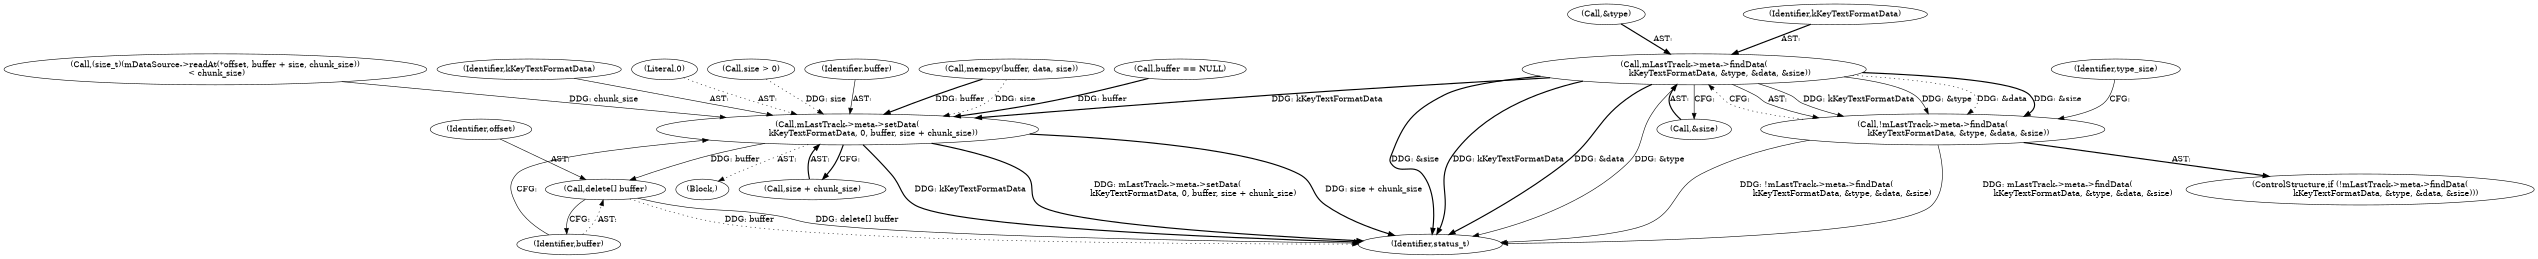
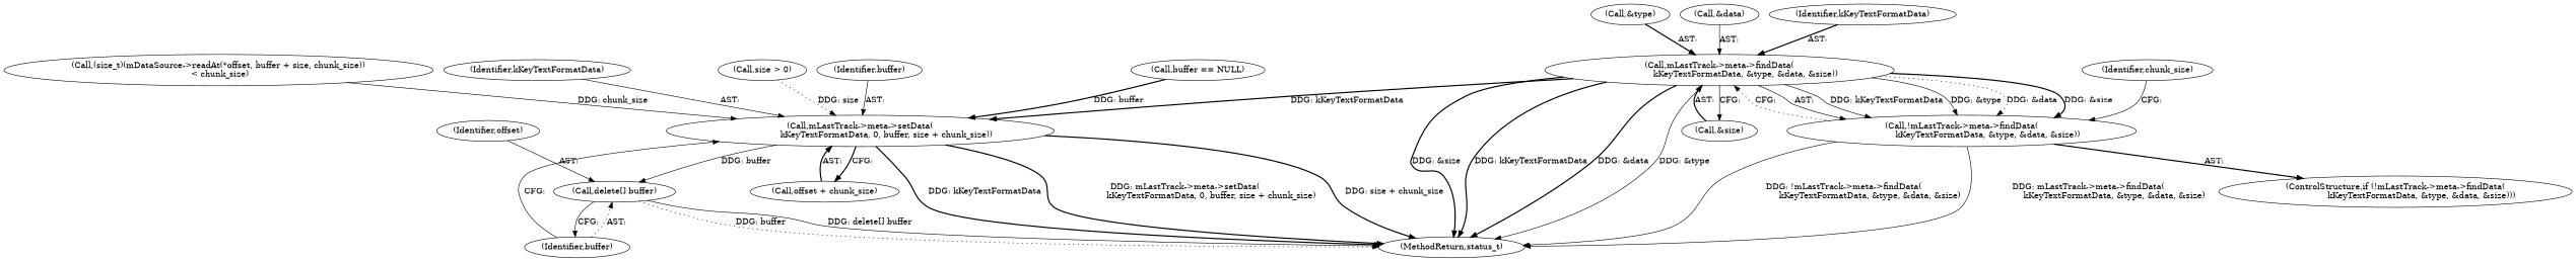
  digraph {
    edge [style=solid]
    n1 [label="(Call,mLastTrack->meta->findData(\n                    kKeyTextFormatData, &type, &data, &size))"]
    n2 [label="(Call,!mLastTrack->meta->findData(\n                    kKeyTextFormatData, &type, &data, &size))"]
    n3 [label="(Call,mLastTrack->meta->setData(\n                    kKeyTextFormatData, 0, buffer, size + chunk_size))"]
-   n4 [label="(Identifier,status_t)"]
+   n4 [label="(MethodReturn,status_t)"]
    n5 [label="(Call,&size)"]
    n6 [label="(ControlStructure,if (!mLastTrack->meta->findData(\n                    kKeyTextFormatData, &type, &data, &size)))"]
    n7 [label="(Call,delete[] buffer)"]
-   n8 [label="(Block,)"]
-   n9 [label="(Call,size + chunk_size)"]
+   n9 [label="(Call,offset + chunk_size)"]
    n10 [label="(Identifier,buffer)"]
    n11 [label="(Identifier,offset)"]
    n12 [label="(Call,(size_t)(mDataSource->readAt(*offset, buffer + size, chunk_size))\n < chunk_size)"]
    n13 [label="(Identifier,kKeyTextFormatData)"]
-   n14 [label="(Literal,0)"]
    n15 [label="(Call,&type)"]
    n16 [label="(Call,size > 0)"]
    n17 [label="(Identifier,buffer)"]
-   n19 [label="(Identifier,type_size)"]
-   n20 [label="(Call,memcpy(buffer, data, size))"]
+   n18 [label="(Call,&data)"]
+   n19 [label="(Identifier,chunk_size)"]
    n21 [label="(Call,buffer == NULL)"]
    n22 [label="(Identifier,kKeyTextFormatData)"]
    n1 -> n2 [label="AST: "]
    n1 -> n2 [label="DDG: kKeyTextFormatData"]
    n1 -> n2 [label="DDG: &type"]
    n1 -> n2 [label="DDG: &data" style=dotted]
    n1 -> n2 [label="DDG: &size" style=bold]
    n1 -> n3 [label="DDG: kKeyTextFormatData" style=bold]
    n1 -> n4 [label="DDG: &size" style=bold]
    n1 -> n4 [label="DDG: kKeyTextFormatData" style=bold]
    n1 -> n4 [label="DDG: &data" style=bold]
    n1 -> n4 [label="DDG: &type"]
    n1 -> n5 [label="CFG: "]
    n2 -> n1 [label="CFG: " style=dotted]
    n2 -> n4 [label="DDG: !mLastTrack->meta->findData(\n                    kKeyTextFormatData, &type, &data, &size)"]
    n2 -> n4 [label="DDG: mLastTrack->meta->findData(\n                    kKeyTextFormatData, &type, &data, &size)"]
    n2 -> n6 [label="AST: " style=bold]
    n3 -> n4 [label="DDG: size + chunk_size" style=bold]
    n3 -> n4 [label="DDG: kKeyTextFormatData" style=bold]
    n3 -> n4 [label="DDG: mLastTrack->meta->setData(\n                    kKeyTextFormatData, 0, buffer, size + chunk_size)" style=bold]
    n3 -> n7 [label="DDG: buffer"]
-   n3 -> n8 [label="AST: " style=dotted]
    n3 -> n9 [label="CFG: " style=bold]
    n5 -> n1 [label="AST: " style=bold]
    n7 -> n4 [label="DDG: buffer" style=dotted]
    n7 -> n4 [label="DDG: delete[] buffer"]
    n7 -> n10 [label="CFG: "]
    n9 -> n3 [label="AST: " style=bold]
    n10 -> n3 [label="CFG: "]
    n10 -> n7 [label="AST: " style=dotted]
    n11 -> n7 [label="AST: "]
    n12 -> n3 [label="DDG: chunk_size"]
    n13 -> n3 [label="AST: "]
-   n14 -> n3 [label="AST: " style=dotted]
    n15 -> n1 [label="AST: " style=bold]
    n16 -> n3 [label="DDG: size" style=dotted]
    n17 -> n3 [label="AST: "]
+   n18 -> n1 [label="AST: "]
    n19 -> n2 [label="CFG: "]
-   n20 -> n3 [label="DDG: buffer" style=bold]
-   n20 -> n3 [label="DDG: size" style=dotted]
    n21 -> n3 [label="DDG: buffer" style=bold]
    n22 -> n1 [label="AST: " style=bold]
  }
